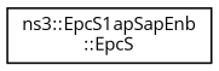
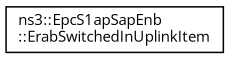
  digraph {
    rankdir=LR
    fontname="Open Sans"
-   n1 [color=black fillcolor=white fontname="Open Sans" fontsize=10 height=0.2 label="ns3::EpcS1apSapEnb\l::EpcS" shape=record style=filled width=0.4]
+   n1 [color=black fillcolor=white fontname="Open Sans" fontsize=10 height=0.2 label="ns3::EpcS1apSapEnb\l::ErabSwitchedInUplinkItem" shape=record style=filled width=0.4]
  }
